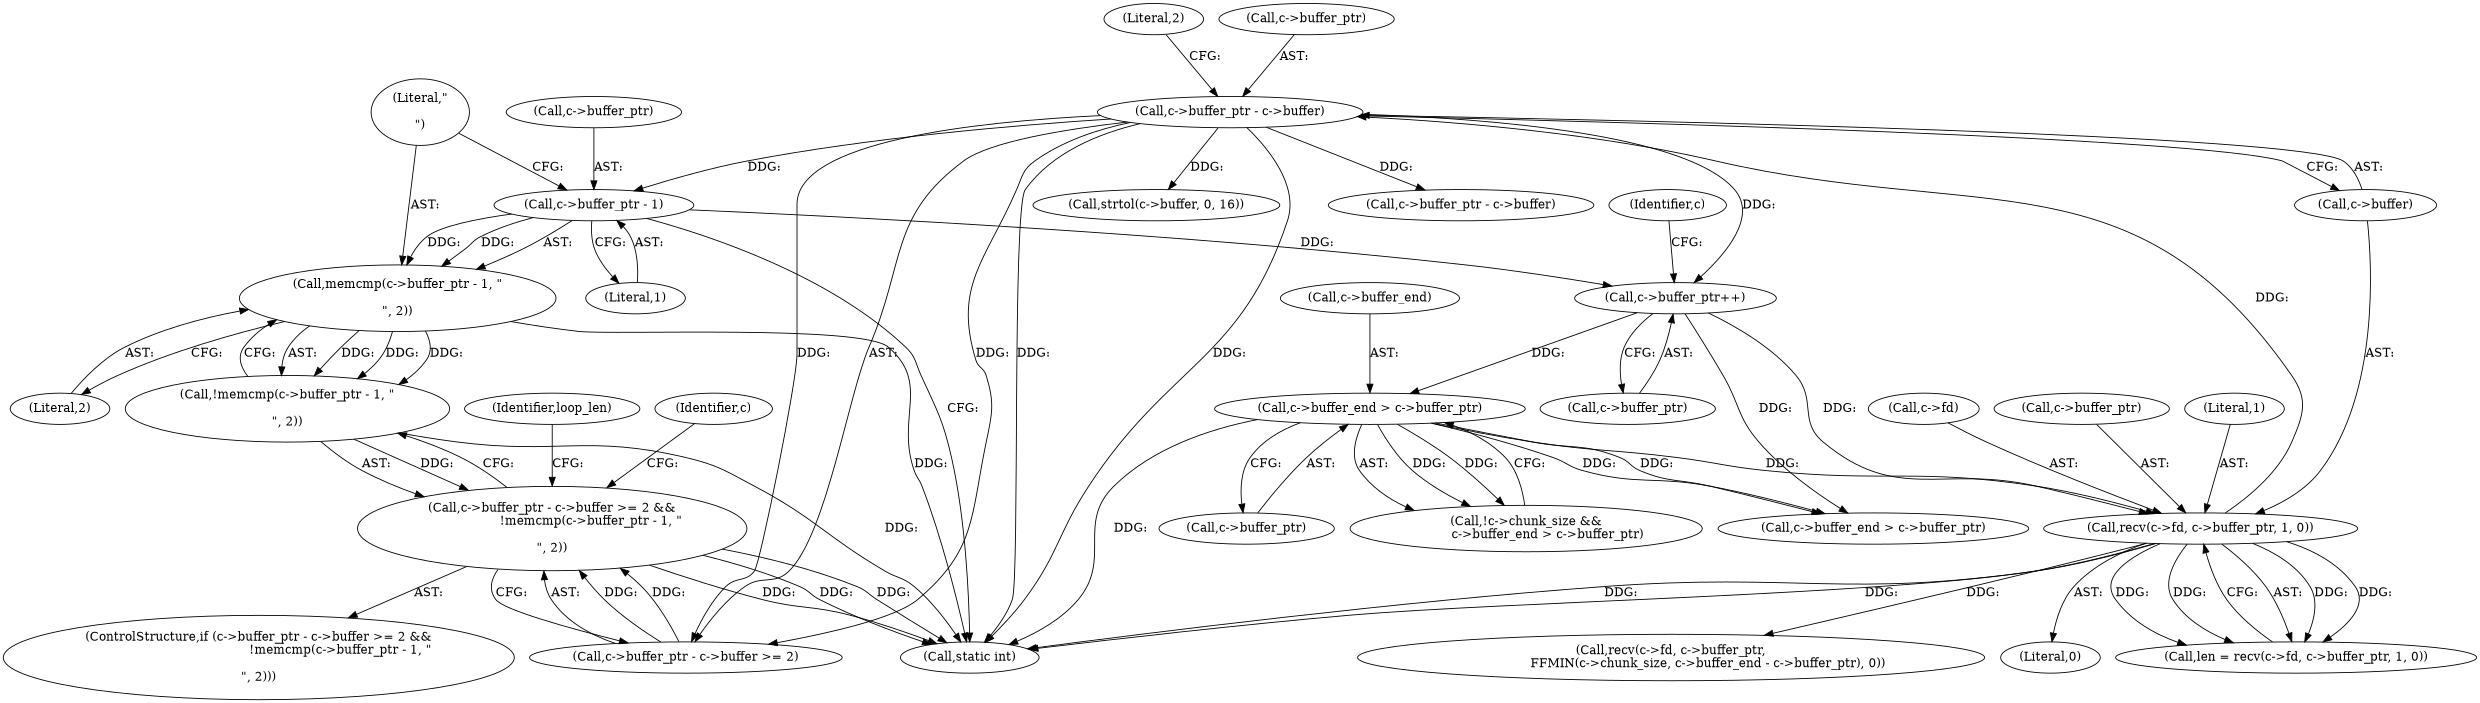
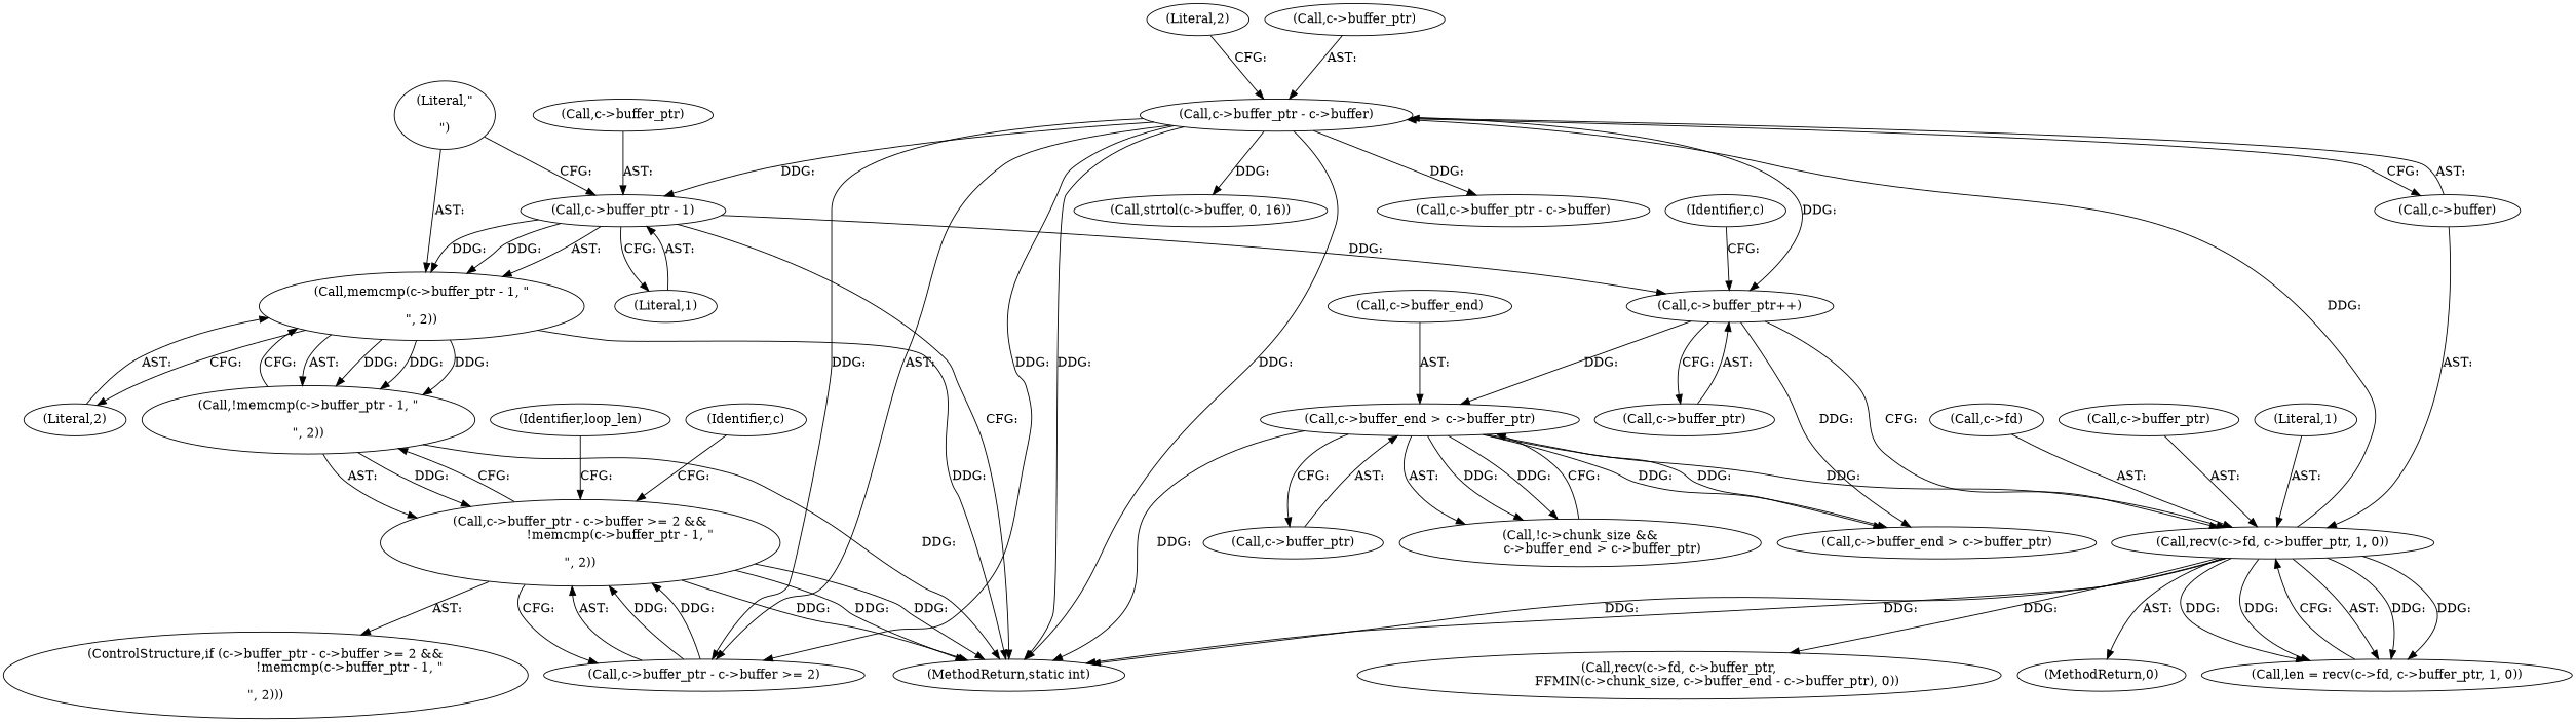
  digraph {
    n1 [label="(Call,memcmp(c->buffer_ptr - 1, \"\r\n\", 2))"]
    n2 [label="(Call,!memcmp(c->buffer_ptr - 1, \"\r\n\", 2))"]
    n3 [label="(Literal,2)"]
-   n4 [label="(Call,static int)"]
+   n4 [label="(MethodReturn,static int)"]
    n5 [label="(Call,c->buffer_ptr - c->buffer >= 2 &&\n                    !memcmp(c->buffer_ptr - 1, \"\r\n\", 2))"]
    n6 [label="(Call,c->buffer_ptr - 1)"]
    n7 [label="(Call,c->buffer_ptr++)"]
    n8 [label="(Literal,1)"]
    n9 [label="(Call,recv(c->fd, c->buffer_ptr, 1, 0))"]
    n10 [label="(Call,c->buffer_end > c->buffer_ptr)"]
    n11 [label="(Call,c->buffer_end > c->buffer_ptr)"]
    n12 [label="(Call,c->buffer_ptr)"]
    n13 [label="(Call,c->buffer_ptr - c->buffer)"]
    n14 [label="(Call,c->buffer_ptr - c->buffer >= 2)"]
    n15 [label="(Call,strtol(c->buffer, 0, 16))"]
    n16 [label="(Call,c->buffer_ptr - c->buffer)"]
    n17 [label="(Call,c->buffer)"]
    n18 [label="(Call,len = recv(c->fd, c->buffer_ptr, 1, 0))"]
    n19 [label="(Call,recv(c->fd, c->buffer_ptr,\n                   FFMIN(c->chunk_size, c->buffer_end - c->buffer_ptr), 0))"]
-   n20 [label="(Literal,0)"]
+   n20 [label="(MethodReturn,0)"]
    n21 [label="(Call,c->buffer_ptr)"]
    n22 [label="(Call,!c->chunk_size &&\n           c->buffer_end > c->buffer_ptr)"]
    n23 [label="(ControlStructure,if (c->buffer_ptr - c->buffer >= 2 &&\n                    !memcmp(c->buffer_ptr - 1, \"\r\n\", 2)))"]
    n24 [label="(Literal,2)"]
    n25 [label="(Identifier,loop_len)"]
    n26 [label="(Call,c->buffer_ptr)"]
    n27 [label="(Call,c->fd)"]
    n28 [label="(Call,c->buffer_ptr)"]
    n29 [label="(Literal,\"\r\n\")"]
    n30 [label="(Call,c->buffer_end)"]
    n31 [label="(Identifier,c)"]
    n32 [label="(Literal,1)"]
    n33 [label="(Call,c->buffer_ptr)"]
    n34 [label="(Identifier,c)"]
    n1 -> n2 [label="AST: "]
    n1 -> n2 [label="DDG: "]
    n1 -> n2 [label="DDG: "]
    n1 -> n2 [label="DDG: "]
    n1 -> n3 [label="CFG: "]
    n1 -> n4 [label="DDG: "]
    n2 -> n1 [label="CFG: "]
    n2 -> n4 [label="DDG: "]
    n2 -> n5 [label="AST: "]
    n2 -> n5 [label="DDG: "]
    n3 -> n1 [label="AST: "]
    n5 -> n2 [label="CFG: "]
    n5 -> n4 [label="DDG: "]
    n5 -> n4 [label="DDG: "]
    n5 -> n4 [label="DDG: "]
    n5 -> n14 [label="CFG: "]
    n5 -> n23 [label="AST: "]
    n6 -> n1 [label="AST: "]
    n6 -> n1 [label="DDG: "]
    n6 -> n1 [label="DDG: "]
    n6 -> n4 [label="CFG: "]
    n6 -> n7 [label="DDG: "]
    n6 -> n8 [label="CFG: "]
-   n7 -> n9 [label="DDG: "]
+   n7 -> n9 [label="CFG: "]
    n7 -> n10 [label="DDG: "]
    n7 -> n11 [label="DDG: "]
    n7 -> n12 [label="CFG: "]
    n8 -> n6 [label="AST: "]
    n9 -> n4 [label="DDG: "]
    n9 -> n4 [label="DDG: "]
    n9 -> n13 [label="DDG: "]
    n9 -> n18 [label="AST: "]
    n9 -> n18 [label="DDG: "]
    n9 -> n18 [label="DDG: "]
    n9 -> n18 [label="DDG: "]
    n9 -> n18 [label="DDG: "]
    n9 -> n19 [label="DDG: "]
    n9 -> n20 [label="AST: "]
    n10 -> n4 [label="DDG: "]
    n10 -> n9 [label="DDG: "]
    n10 -> n11 [label="DDG: "]
    n10 -> n11 [label="DDG: "]
    n10 -> n21 [label="CFG: "]
    n10 -> n22 [label="AST: "]
    n10 -> n22 [label="DDG: "]
    n10 -> n22 [label="DDG: "]
    n12 -> n7 [label="AST: "]
    n13 -> n4 [label="DDG: "]
    n13 -> n4 [label="DDG: "]
    n13 -> n6 [label="DDG: "]
    n13 -> n7 [label="DDG: "]
    n13 -> n14 [label="AST: "]
    n13 -> n14 [label="DDG: "]
    n13 -> n14 [label="DDG: "]
    n13 -> n15 [label="DDG: "]
    n13 -> n16 [label="DDG: "]
    n13 -> n17 [label="CFG: "]
    n14 -> n5 [label="AST: "]
    n14 -> n5 [label="DDG: "]
    n14 -> n5 [label="DDG: "]
    n17 -> n9 [label="AST: "]
    n17 -> n13 [label="AST: "]
    n18 -> n9 [label="CFG: "]
    n21 -> n10 [label="AST: "]
    n22 -> n10 [label="CFG: "]
    n24 -> n13 [label="CFG: "]
    n25 -> n5 [label="CFG: "]
    n26 -> n6 [label="AST: "]
    n27 -> n9 [label="AST: "]
    n28 -> n9 [label="AST: "]
    n29 -> n1 [label="AST: "]
    n29 -> n6 [label="CFG: "]
    n30 -> n10 [label="AST: "]
    n31 -> n7 [label="CFG: "]
    n32 -> n9 [label="AST: "]
    n33 -> n13 [label="AST: "]
    n34 -> n5 [label="CFG: "]
  }
